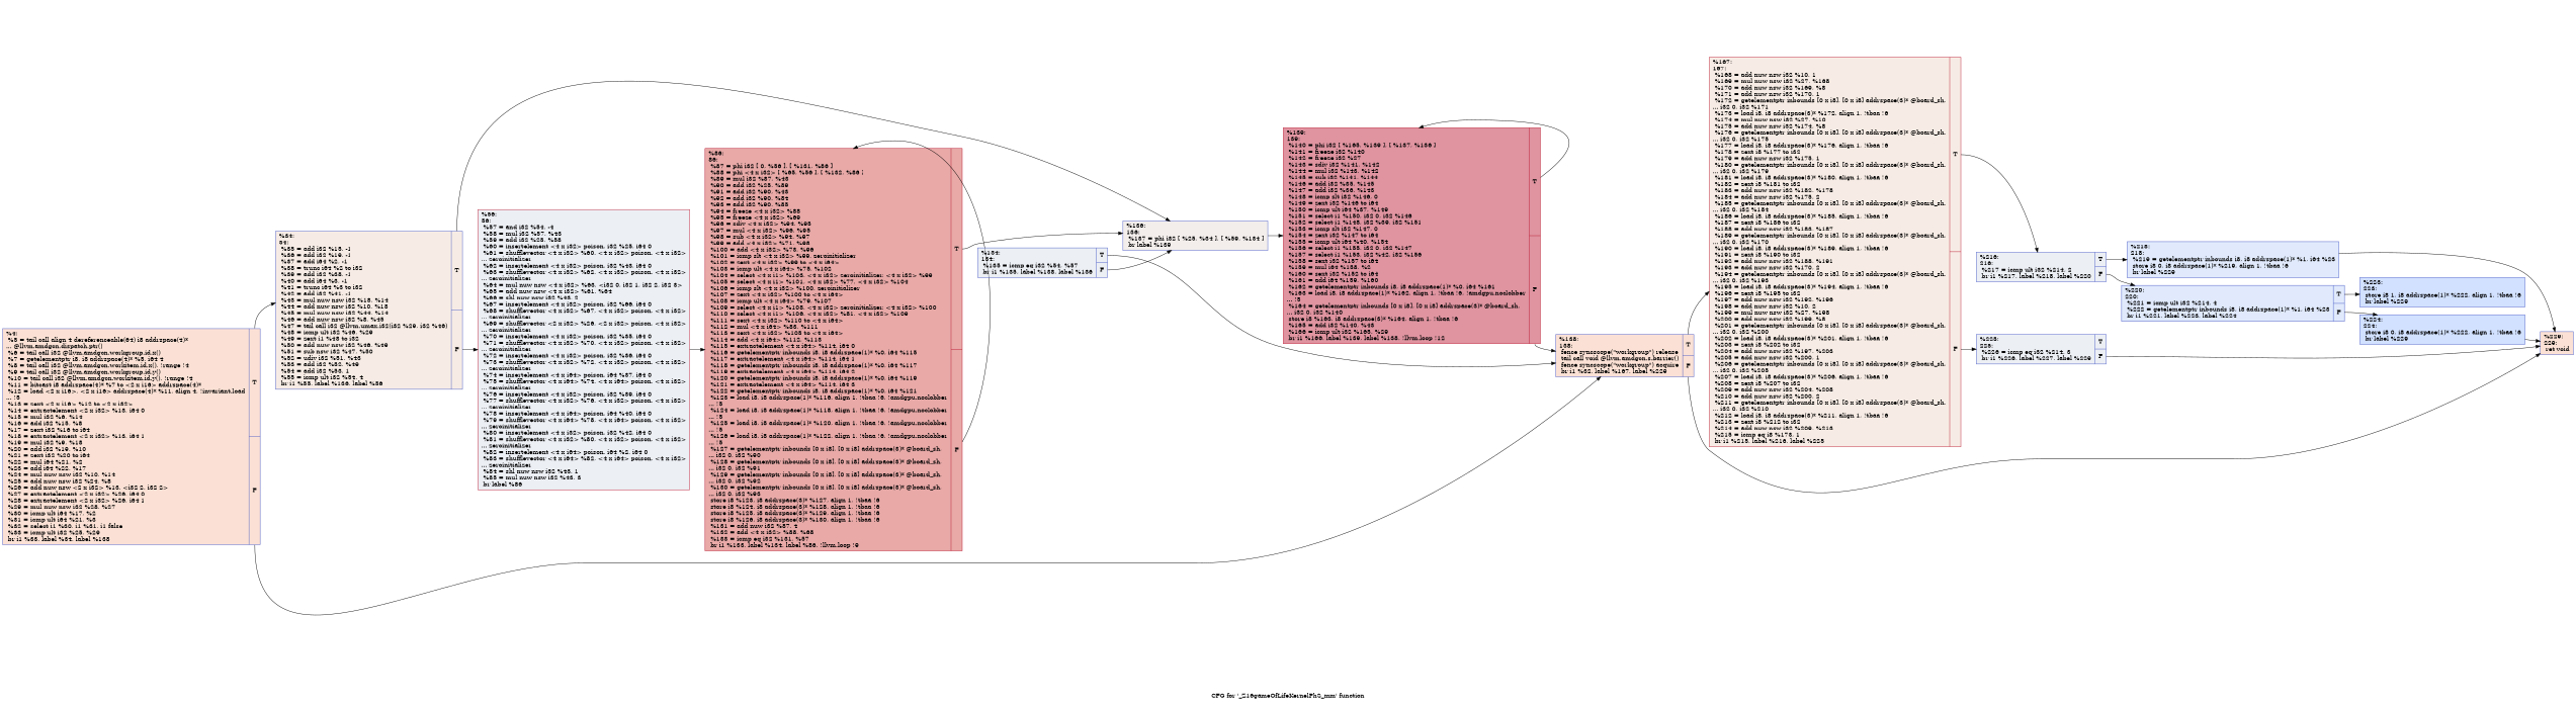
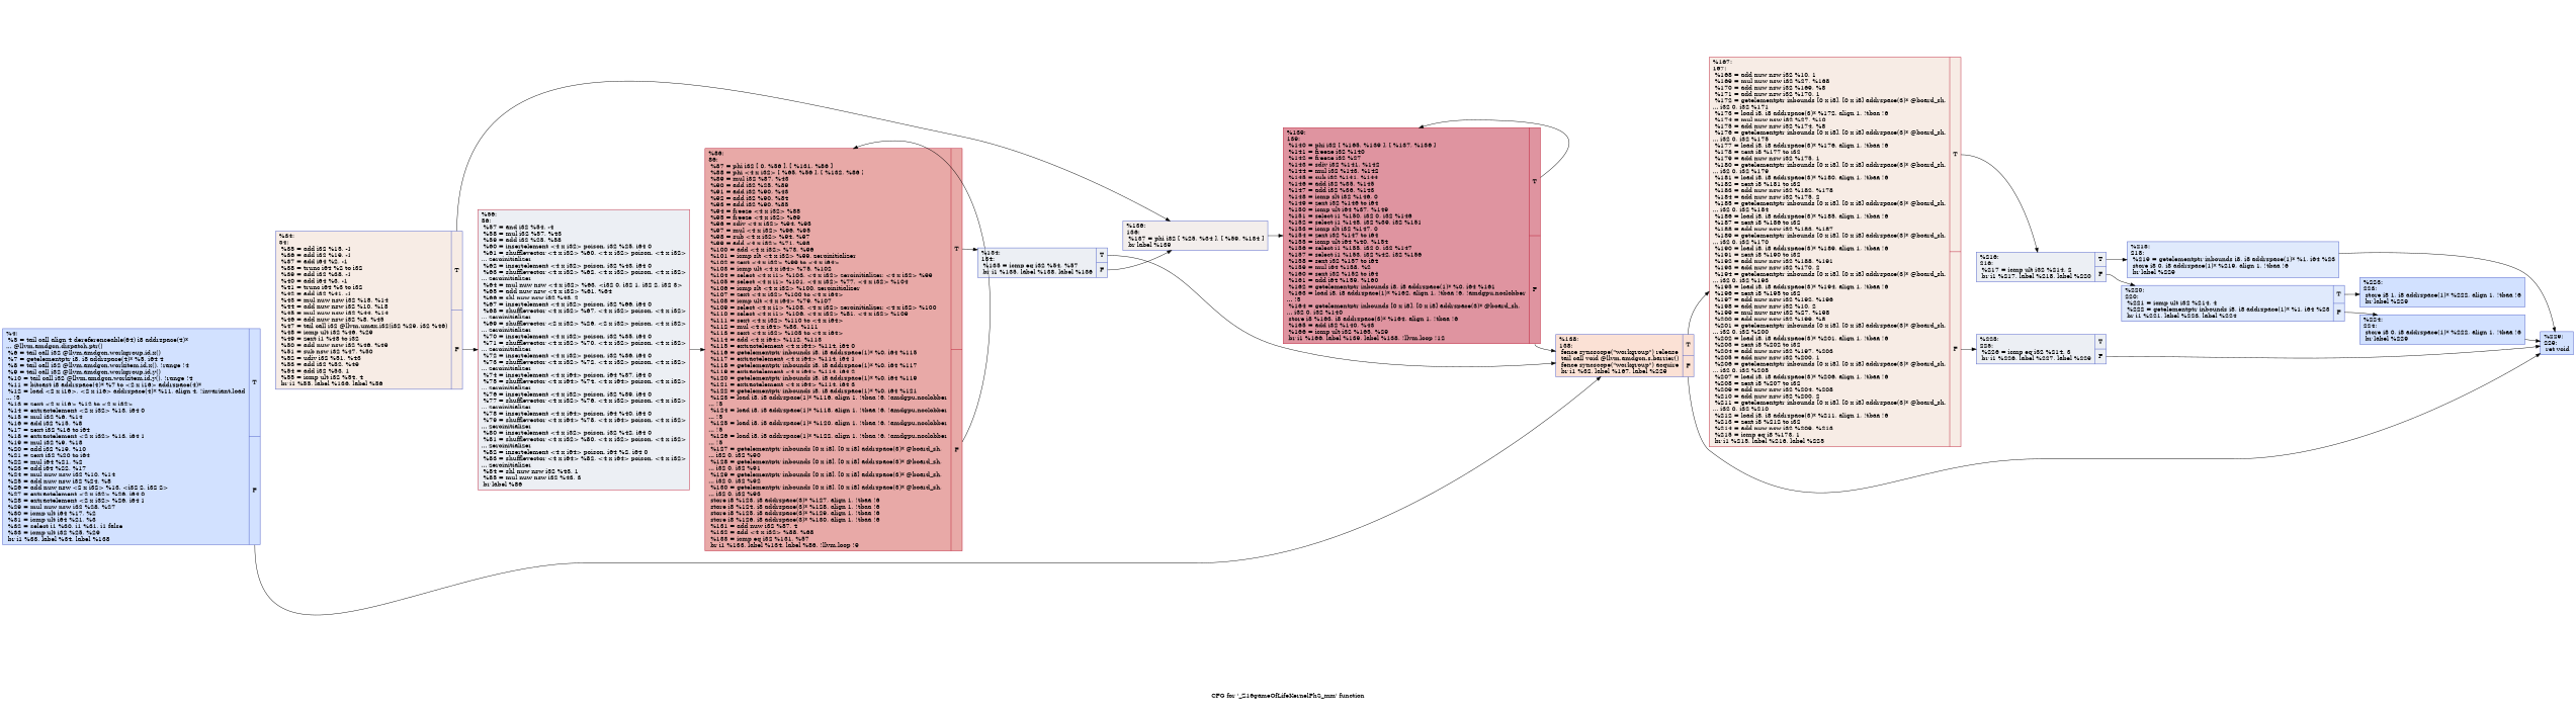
  digraph {
    label="CFG for '_Z16gameOfLifeKernelPhS_mm' function"
    rankdir=LR
    node [color="#3d50c3ff" fillcolor="#d4dbe670" shape=record style=filled]
    edge [tailport=s0]
-   n1 [fillcolor="#f7bca170" label="{%4:\l  %5 = tail call align 4 dereferenceable(64) i8 addrspace(4)*\l... @llvm.amdgcn.dispatch.ptr()\l  %6 = tail call i32 @llvm.amdgcn.workgroup.id.x()\l  %7 = getelementptr i8, i8 addrspace(4)* %5, i64 4\l  %8 = tail call i32 @llvm.amdgcn.workitem.id.x(), !range !4\l  %9 = tail call i32 @llvm.amdgcn.workgroup.id.y()\l  %10 = tail call i32 @llvm.amdgcn.workitem.id.y(), !range !4\l  %11 = bitcast i8 addrspace(4)* %7 to \<2 x i16\> addrspace(4)*\l  %12 = load \<2 x i16\>, \<2 x i16\> addrspace(4)* %11, align 4, !invariant.load\l... !5\l  %13 = zext \<2 x i16\> %12 to \<2 x i32\>\l  %14 = extractelement \<2 x i32\> %13, i64 0\l  %15 = mul i32 %6, %14\l  %16 = add i32 %15, %8\l  %17 = zext i32 %16 to i64\l  %18 = extractelement \<2 x i32\> %13, i64 1\l  %19 = mul i32 %9, %18\l  %20 = add i32 %19, %10\l  %21 = zext i32 %20 to i64\l  %22 = mul i64 %21, %2\l  %23 = add i64 %22, %17\l  %24 = mul nuw nsw i32 %10, %14\l  %25 = add nuw nsw i32 %24, %8\l  %26 = add nuw nsw \<2 x i32\> %13, \<i32 2, i32 2\>\l  %27 = extractelement \<2 x i32\> %26, i64 0\l  %28 = extractelement \<2 x i32\> %26, i64 1\l  %29 = mul nuw nsw i32 %28, %27\l  %30 = icmp ult i64 %17, %2\l  %31 = icmp ult i64 %21, %3\l  %32 = select i1 %30, i1 %31, i1 false\l  %33 = icmp ult i32 %25, %29\l  br i1 %33, label %34, label %138\l|{<s0>T|<s1>F}}"]
+   n1 [fillcolor="#9abbff70" label="{%4:\l  %5 = tail call align 4 dereferenceable(64) i8 addrspace(4)*\l... @llvm.amdgcn.dispatch.ptr()\l  %6 = tail call i32 @llvm.amdgcn.workgroup.id.x()\l  %7 = getelementptr i8, i8 addrspace(4)* %5, i64 4\l  %8 = tail call i32 @llvm.amdgcn.workitem.id.x(), !range !4\l  %9 = tail call i32 @llvm.amdgcn.workgroup.id.y()\l  %10 = tail call i32 @llvm.amdgcn.workitem.id.y(), !range !4\l  %11 = bitcast i8 addrspace(4)* %7 to \<2 x i16\> addrspace(4)*\l  %12 = load \<2 x i16\>, \<2 x i16\> addrspace(4)* %11, align 4, !invariant.load\l... !5\l  %13 = zext \<2 x i16\> %12 to \<2 x i32\>\l  %14 = extractelement \<2 x i32\> %13, i64 0\l  %15 = mul i32 %6, %14\l  %16 = add i32 %15, %8\l  %17 = zext i32 %16 to i64\l  %18 = extractelement \<2 x i32\> %13, i64 1\l  %19 = mul i32 %9, %18\l  %20 = add i32 %19, %10\l  %21 = zext i32 %20 to i64\l  %22 = mul i64 %21, %2\l  %23 = add i64 %22, %17\l  %24 = mul nuw nsw i32 %10, %14\l  %25 = add nuw nsw i32 %24, %8\l  %26 = add nuw nsw \<2 x i32\> %13, \<i32 2, i32 2\>\l  %27 = extractelement \<2 x i32\> %26, i64 0\l  %28 = extractelement \<2 x i32\> %26, i64 1\l  %29 = mul nuw nsw i32 %28, %27\l  %30 = icmp ult i64 %17, %2\l  %31 = icmp ult i64 %21, %3\l  %32 = select i1 %30, i1 %31, i1 false\l  %33 = icmp ult i32 %25, %29\l  br i1 %33, label %34, label %138\l|{<s0>T|<s1>F}}"]
    n2 [fillcolor="#ecd3c570" label="{%34:\l34:                                               \l  %35 = add i32 %15, -1\l  %36 = add i32 %19, -1\l  %37 = add i64 %2, -1\l  %38 = trunc i64 %2 to i32\l  %39 = add i32 %38, -1\l  %40 = add i64 %3, -1\l  %41 = trunc i64 %3 to i32\l  %42 = add i32 %41, -1\l  %43 = mul nuw nsw i32 %18, %14\l  %44 = add nuw nsw i32 %10, %18\l  %45 = mul nuw nsw i32 %44, %14\l  %46 = add nuw nsw i32 %8, %45\l  %47 = tail call i32 @llvm.umax.i32(i32 %29, i32 %46)\l  %48 = icmp ult i32 %46, %29\l  %49 = zext i1 %48 to i32\l  %50 = add nuw nsw i32 %46, %49\l  %51 = sub nsw i32 %47, %50\l  %52 = udiv i32 %51, %43\l  %53 = add i32 %52, %49\l  %54 = add i32 %53, 1\l  %55 = icmp ult i32 %54, 4\l  br i1 %55, label %136, label %56\l|{<s0>T|<s1>F}}"]
    n3 [fillcolor="#f7bca170" label="{%138:\l138:                                              \l  fence syncscope(\"workgroup\") release\l  tail call void @llvm.amdgcn.s.barrier()\l  fence syncscope(\"workgroup\") acquire\l  br i1 %32, label %167, label %229\l|{<s0>T|<s1>F}}"]
    n4 [fillcolor="#e3d9d370" label="{%136:\l136:                                              \l  %137 = phi i32 [ %25, %34 ], [ %59, %134 ]\l  br label %139\l}"]
    n5 [color="#b70d28ff" label="{%56:\l56:                                               \l  %57 = and i32 %54, -4\l  %58 = mul i32 %57, %43\l  %59 = add i32 %25, %58\l  %60 = insertelement \<4 x i32\> poison, i32 %25, i64 0\l  %61 = shufflevector \<4 x i32\> %60, \<4 x i32\> poison, \<4 x i32\>\l... zeroinitializer\l  %62 = insertelement \<4 x i32\> poison, i32 %43, i64 0\l  %63 = shufflevector \<4 x i32\> %62, \<4 x i32\> poison, \<4 x i32\>\l... zeroinitializer\l  %64 = mul nuw nsw \<4 x i32\> %63, \<i32 0, i32 1, i32 2, i32 3\>\l  %65 = add nuw nsw \<4 x i32\> %61, %64\l  %66 = shl nuw nsw i32 %43, 2\l  %67 = insertelement \<4 x i32\> poison, i32 %66, i64 0\l  %68 = shufflevector \<4 x i32\> %67, \<4 x i32\> poison, \<4 x i32\>\l... zeroinitializer\l  %69 = shufflevector \<2 x i32\> %26, \<2 x i32\> poison, \<4 x i32\>\l... zeroinitializer\l  %70 = insertelement \<4 x i32\> poison, i32 %35, i64 0\l  %71 = shufflevector \<4 x i32\> %70, \<4 x i32\> poison, \<4 x i32\>\l... zeroinitializer\l  %72 = insertelement \<4 x i32\> poison, i32 %36, i64 0\l  %73 = shufflevector \<4 x i32\> %72, \<4 x i32\> poison, \<4 x i32\>\l... zeroinitializer\l  %74 = insertelement \<4 x i64\> poison, i64 %37, i64 0\l  %75 = shufflevector \<4 x i64\> %74, \<4 x i64\> poison, \<4 x i32\>\l... zeroinitializer\l  %76 = insertelement \<4 x i32\> poison, i32 %39, i64 0\l  %77 = shufflevector \<4 x i32\> %76, \<4 x i32\> poison, \<4 x i32\>\l... zeroinitializer\l  %78 = insertelement \<4 x i64\> poison, i64 %40, i64 0\l  %79 = shufflevector \<4 x i64\> %78, \<4 x i64\> poison, \<4 x i32\>\l... zeroinitializer\l  %80 = insertelement \<4 x i32\> poison, i32 %42, i64 0\l  %81 = shufflevector \<4 x i32\> %80, \<4 x i32\> poison, \<4 x i32\>\l... zeroinitializer\l  %82 = insertelement \<4 x i64\> poison, i64 %2, i64 0\l  %83 = shufflevector \<4 x i64\> %82, \<4 x i64\> poison, \<4 x i32\>\l... zeroinitializer\l  %84 = shl nuw nsw i32 %43, 1\l  %85 = mul nuw nsw i32 %43, 3\l  br label %86\l}"]
    n6 [color="#b70d28ff" fillcolor="#ecd3c570" label="{%167:\l167:                                              \l  %168 = add nuw nsw i32 %10, 1\l  %169 = mul nuw nsw i32 %27, %168\l  %170 = add nuw nsw i32 %169, %8\l  %171 = add nuw nsw i32 %170, 1\l  %172 = getelementptr inbounds [0 x i8], [0 x i8] addrspace(3)* @board_sh,\l... i32 0, i32 %171\l  %173 = load i8, i8 addrspace(3)* %172, align 1, !tbaa !6\l  %174 = mul nuw nsw i32 %27, %10\l  %175 = add nuw nsw i32 %174, %8\l  %176 = getelementptr inbounds [0 x i8], [0 x i8] addrspace(3)* @board_sh,\l... i32 0, i32 %175\l  %177 = load i8, i8 addrspace(3)* %176, align 1, !tbaa !6\l  %178 = zext i8 %177 to i32\l  %179 = add nuw nsw i32 %175, 1\l  %180 = getelementptr inbounds [0 x i8], [0 x i8] addrspace(3)* @board_sh,\l... i32 0, i32 %179\l  %181 = load i8, i8 addrspace(3)* %180, align 1, !tbaa !6\l  %182 = zext i8 %181 to i32\l  %183 = add nuw nsw i32 %182, %178\l  %184 = add nuw nsw i32 %175, 2\l  %185 = getelementptr inbounds [0 x i8], [0 x i8] addrspace(3)* @board_sh,\l... i32 0, i32 %184\l  %186 = load i8, i8 addrspace(3)* %185, align 1, !tbaa !6\l  %187 = zext i8 %186 to i32\l  %188 = add nuw nsw i32 %183, %187\l  %189 = getelementptr inbounds [0 x i8], [0 x i8] addrspace(3)* @board_sh,\l... i32 0, i32 %170\l  %190 = load i8, i8 addrspace(3)* %189, align 1, !tbaa !6\l  %191 = zext i8 %190 to i32\l  %192 = add nuw nsw i32 %188, %191\l  %193 = add nuw nsw i32 %170, 2\l  %194 = getelementptr inbounds [0 x i8], [0 x i8] addrspace(3)* @board_sh,\l... i32 0, i32 %193\l  %195 = load i8, i8 addrspace(3)* %194, align 1, !tbaa !6\l  %196 = zext i8 %195 to i32\l  %197 = add nuw nsw i32 %192, %196\l  %198 = add nuw nsw i32 %10, 2\l  %199 = mul nuw nsw i32 %27, %198\l  %200 = add nuw nsw i32 %199, %8\l  %201 = getelementptr inbounds [0 x i8], [0 x i8] addrspace(3)* @board_sh,\l... i32 0, i32 %200\l  %202 = load i8, i8 addrspace(3)* %201, align 1, !tbaa !6\l  %203 = zext i8 %202 to i32\l  %204 = add nuw nsw i32 %197, %203\l  %205 = add nuw nsw i32 %200, 1\l  %206 = getelementptr inbounds [0 x i8], [0 x i8] addrspace(3)* @board_sh,\l... i32 0, i32 %205\l  %207 = load i8, i8 addrspace(3)* %206, align 1, !tbaa !6\l  %208 = zext i8 %207 to i32\l  %209 = add nuw nsw i32 %204, %208\l  %210 = add nuw nsw i32 %200, 2\l  %211 = getelementptr inbounds [0 x i8], [0 x i8] addrspace(3)* @board_sh,\l... i32 0, i32 %210\l  %212 = load i8, i8 addrspace(3)* %211, align 1, !tbaa !6\l  %213 = zext i8 %212 to i32\l  %214 = add nuw nsw i32 %209, %213\l  %215 = icmp eq i8 %173, 1\l  br i1 %215, label %216, label %225\l|{<s0>T|<s1>F}}"]
-   n7 [fillcolor="#f7bca170" label="{%229:\l229:                                              \l  ret void\l}"]
+   n7 [fillcolor="#9abbff70" label="{%229:\l229:                                              \l  ret void\l}"]
    n8 [color="#b70d28ff" fillcolor="#b70d2870" label="{%139:\l139:                                              \l  %140 = phi i32 [ %165, %139 ], [ %137, %136 ]\l  %141 = freeze i32 %140\l  %142 = freeze i32 %27\l  %143 = sdiv i32 %141, %142\l  %144 = mul i32 %143, %142\l  %145 = sub i32 %141, %144\l  %146 = add i32 %35, %145\l  %147 = add i32 %36, %143\l  %148 = icmp slt i32 %146, 0\l  %149 = zext i32 %146 to i64\l  %150 = icmp ult i64 %37, %149\l  %151 = select i1 %150, i32 0, i32 %146\l  %152 = select i1 %148, i32 %39, i32 %151\l  %153 = icmp slt i32 %147, 0\l  %154 = zext i32 %147 to i64\l  %155 = icmp ult i64 %40, %154\l  %156 = select i1 %155, i32 0, i32 %147\l  %157 = select i1 %153, i32 %42, i32 %156\l  %158 = sext i32 %157 to i64\l  %159 = mul i64 %158, %2\l  %160 = sext i32 %152 to i64\l  %161 = add i64 %159, %160\l  %162 = getelementptr inbounds i8, i8 addrspace(1)* %0, i64 %161\l  %163 = load i8, i8 addrspace(1)* %162, align 1, !tbaa !6, !amdgpu.noclobber\l... !5\l  %164 = getelementptr inbounds [0 x i8], [0 x i8] addrspace(3)* @board_sh,\l... i32 0, i32 %140\l  store i8 %163, i8 addrspace(3)* %164, align 1, !tbaa !6\l  %165 = add i32 %140, %43\l  %166 = icmp ult i32 %165, %29\l  br i1 %166, label %139, label %138, !llvm.loop !12\l|{<s0>T|<s1>F}}"]
    n9 [color="#b70d28ff" fillcolor="#ca3b3770" label="{%86:\l86:                                               \l  %87 = phi i32 [ 0, %56 ], [ %131, %86 ]\l  %88 = phi \<4 x i32\> [ %65, %56 ], [ %132, %86 ]\l  %89 = mul i32 %87, %43\l  %90 = add i32 %25, %89\l  %91 = add i32 %90, %43\l  %92 = add i32 %90, %84\l  %93 = add i32 %90, %85\l  %94 = freeze \<4 x i32\> %88\l  %95 = freeze \<4 x i32\> %69\l  %96 = sdiv \<4 x i32\> %94, %95\l  %97 = mul \<4 x i32\> %96, %95\l  %98 = sub \<4 x i32\> %94, %97\l  %99 = add \<4 x i32\> %71, %98\l  %100 = add \<4 x i32\> %73, %96\l  %101 = icmp slt \<4 x i32\> %99, zeroinitializer\l  %102 = zext \<4 x i32\> %99 to \<4 x i64\>\l  %103 = icmp ult \<4 x i64\> %75, %102\l  %104 = select \<4 x i1\> %103, \<4 x i32\> zeroinitializer, \<4 x i32\> %99\l  %105 = select \<4 x i1\> %101, \<4 x i32\> %77, \<4 x i32\> %104\l  %106 = icmp slt \<4 x i32\> %100, zeroinitializer\l  %107 = zext \<4 x i32\> %100 to \<4 x i64\>\l  %108 = icmp ult \<4 x i64\> %79, %107\l  %109 = select \<4 x i1\> %108, \<4 x i32\> zeroinitializer, \<4 x i32\> %100\l  %110 = select \<4 x i1\> %106, \<4 x i32\> %81, \<4 x i32\> %109\l  %111 = sext \<4 x i32\> %110 to \<4 x i64\>\l  %112 = mul \<4 x i64\> %83, %111\l  %113 = sext \<4 x i32\> %105 to \<4 x i64\>\l  %114 = add \<4 x i64\> %112, %113\l  %115 = extractelement \<4 x i64\> %114, i64 0\l  %116 = getelementptr inbounds i8, i8 addrspace(1)* %0, i64 %115\l  %117 = extractelement \<4 x i64\> %114, i64 1\l  %118 = getelementptr inbounds i8, i8 addrspace(1)* %0, i64 %117\l  %119 = extractelement \<4 x i64\> %114, i64 2\l  %120 = getelementptr inbounds i8, i8 addrspace(1)* %0, i64 %119\l  %121 = extractelement \<4 x i64\> %114, i64 3\l  %122 = getelementptr inbounds i8, i8 addrspace(1)* %0, i64 %121\l  %123 = load i8, i8 addrspace(1)* %116, align 1, !tbaa !6, !amdgpu.noclobber\l... !5\l  %124 = load i8, i8 addrspace(1)* %118, align 1, !tbaa !6, !amdgpu.noclobber\l... !5\l  %125 = load i8, i8 addrspace(1)* %120, align 1, !tbaa !6, !amdgpu.noclobber\l... !5\l  %126 = load i8, i8 addrspace(1)* %122, align 1, !tbaa !6, !amdgpu.noclobber\l... !5\l  %127 = getelementptr inbounds [0 x i8], [0 x i8] addrspace(3)* @board_sh,\l... i32 0, i32 %90\l  %128 = getelementptr inbounds [0 x i8], [0 x i8] addrspace(3)* @board_sh,\l... i32 0, i32 %91\l  %129 = getelementptr inbounds [0 x i8], [0 x i8] addrspace(3)* @board_sh,\l... i32 0, i32 %92\l  %130 = getelementptr inbounds [0 x i8], [0 x i8] addrspace(3)* @board_sh,\l... i32 0, i32 %93\l  store i8 %123, i8 addrspace(3)* %127, align 1, !tbaa !6\l  store i8 %124, i8 addrspace(3)* %128, align 1, !tbaa !6\l  store i8 %125, i8 addrspace(3)* %129, align 1, !tbaa !6\l  store i8 %126, i8 addrspace(3)* %130, align 1, !tbaa !6\l  %131 = add nuw i32 %87, 4\l  %132 = add \<4 x i32\> %88, %68\l  %133 = icmp eq i32 %131, %57\l  br i1 %133, label %134, label %86, !llvm.loop !9\l|{<s0>T|<s1>F}}"]
    n10 [label="{%216:\l216:                                              \l  %217 = icmp ult i32 %214, 2\l  br i1 %217, label %218, label %220\l|{<s0>T|<s1>F}}"]
    n11 [label="{%225:\l225:                                              \l  %226 = icmp eq i32 %214, 3\l  br i1 %226, label %227, label %229\l|{<s0>T|<s1>F}}"]
    n12 [label="{%134:\l134:                                              \l  %135 = icmp eq i32 %54, %57\l  br i1 %135, label %138, label %136\l|{<s0>T|<s1>F}}"]
    n13 [fillcolor="#b9d0f970" label="{%218:\l218:                                              \l  %219 = getelementptr inbounds i8, i8 addrspace(1)* %1, i64 %23\l  store i8 0, i8 addrspace(1)* %219, align 1, !tbaa !6\l  br label %229\l}"]
    n14 [fillcolor="#b9d0f970" label="{%220:\l220:                                              \l  %221 = icmp ult i32 %214, 4\l  %222 = getelementptr inbounds i8, i8 addrspace(1)* %1, i64 %23\l  br i1 %221, label %223, label %224\l|{<s0>T|<s1>F}}"]
    n15 [fillcolor="#9abbff70" label="{%223:\l223:                                              \l  store i8 1, i8 addrspace(1)* %222, align 1, !tbaa !6\l  br label %229\l}"]
    n16 [fillcolor="#9abbff70" label="{%224:\l224:                                              \l  store i8 0, i8 addrspace(1)* %222, align 1, !tbaa !6\l  br label %229\l}"]
-   n1 -> n2
    n1 -> n3 [tailport=s1]
    n2 -> n4
    n2 -> n5 [tailport=s1]
    n3 -> n6
    n3 -> n7 [tailport=s1]
    n4 -> n8
    n5 -> n9
    n6 -> n10
    n6 -> n11 [tailport=s1]
    n8 -> n3 [tailport=s1]
    n8 -> n8
    n9 -> n9 [tailport=s1]
-   n9 -> n4
+   n9 -> n12
    n10 -> n13
    n10 -> n14 [tailport=s1]
    n11 -> n7 [tailport=s1]
    n12 -> n3
    n12 -> n4 [tailport=s1]
    n13 -> n7
    n14 -> n15
    n14 -> n16 [tailport=s1]
    n16 -> n7
  }
